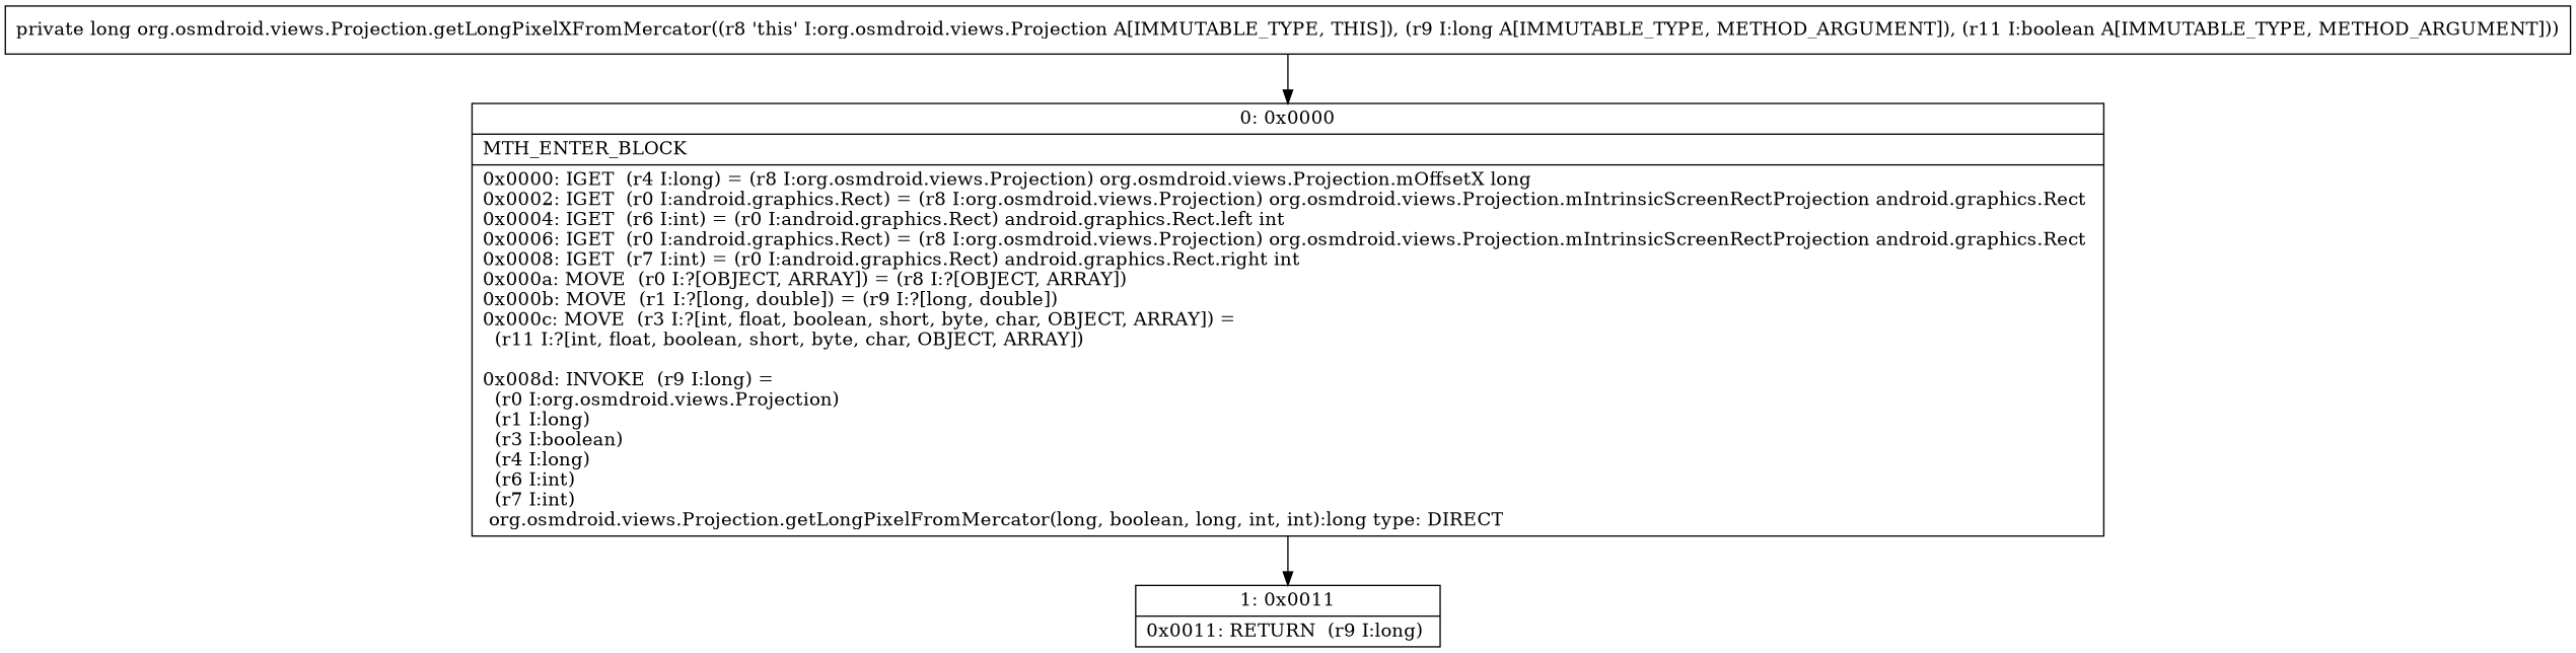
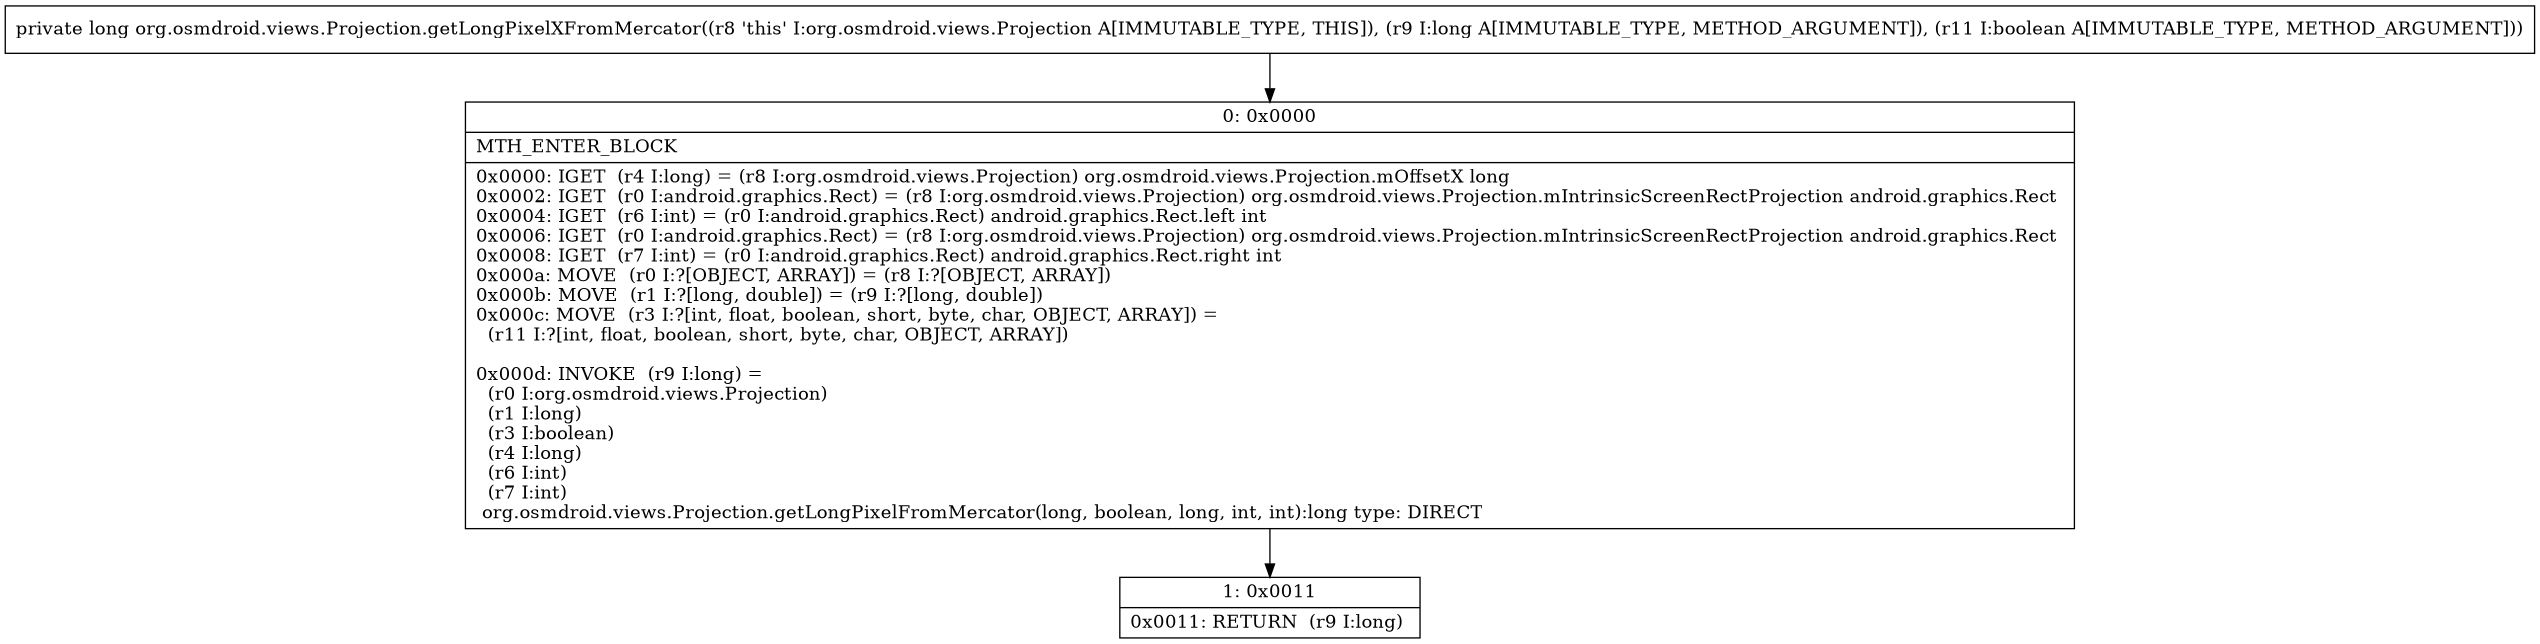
  digraph {
    node [shape=record]
-   n1 [label="{0\:\ 0x0000|MTH_ENTER_BLOCK\l|0x0000: IGET  (r4 I:long) = (r8 I:org.osmdroid.views.Projection) org.osmdroid.views.Projection.mOffsetX long \l0x0002: IGET  (r0 I:android.graphics.Rect) = (r8 I:org.osmdroid.views.Projection) org.osmdroid.views.Projection.mIntrinsicScreenRectProjection android.graphics.Rect \l0x0004: IGET  (r6 I:int) = (r0 I:android.graphics.Rect) android.graphics.Rect.left int \l0x0006: IGET  (r0 I:android.graphics.Rect) = (r8 I:org.osmdroid.views.Projection) org.osmdroid.views.Projection.mIntrinsicScreenRectProjection android.graphics.Rect \l0x0008: IGET  (r7 I:int) = (r0 I:android.graphics.Rect) android.graphics.Rect.right int \l0x000a: MOVE  (r0 I:?[OBJECT, ARRAY]) = (r8 I:?[OBJECT, ARRAY]) \l0x000b: MOVE  (r1 I:?[long, double]) = (r9 I:?[long, double]) \l0x000c: MOVE  (r3 I:?[int, float, boolean, short, byte, char, OBJECT, ARRAY]) = \l  (r11 I:?[int, float, boolean, short, byte, char, OBJECT, ARRAY])\l \l0x008d: INVOKE  (r9 I:long) = \l  (r0 I:org.osmdroid.views.Projection)\l  (r1 I:long)\l  (r3 I:boolean)\l  (r4 I:long)\l  (r6 I:int)\l  (r7 I:int)\l org.osmdroid.views.Projection.getLongPixelFromMercator(long, boolean, long, int, int):long type: DIRECT \l}"]
+   n1 [label="{0\:\ 0x0000|MTH_ENTER_BLOCK\l|0x0000: IGET  (r4 I:long) = (r8 I:org.osmdroid.views.Projection) org.osmdroid.views.Projection.mOffsetX long \l0x0002: IGET  (r0 I:android.graphics.Rect) = (r8 I:org.osmdroid.views.Projection) org.osmdroid.views.Projection.mIntrinsicScreenRectProjection android.graphics.Rect \l0x0004: IGET  (r6 I:int) = (r0 I:android.graphics.Rect) android.graphics.Rect.left int \l0x0006: IGET  (r0 I:android.graphics.Rect) = (r8 I:org.osmdroid.views.Projection) org.osmdroid.views.Projection.mIntrinsicScreenRectProjection android.graphics.Rect \l0x0008: IGET  (r7 I:int) = (r0 I:android.graphics.Rect) android.graphics.Rect.right int \l0x000a: MOVE  (r0 I:?[OBJECT, ARRAY]) = (r8 I:?[OBJECT, ARRAY]) \l0x000b: MOVE  (r1 I:?[long, double]) = (r9 I:?[long, double]) \l0x000c: MOVE  (r3 I:?[int, float, boolean, short, byte, char, OBJECT, ARRAY]) = \l  (r11 I:?[int, float, boolean, short, byte, char, OBJECT, ARRAY])\l \l0x000d: INVOKE  (r9 I:long) = \l  (r0 I:org.osmdroid.views.Projection)\l  (r1 I:long)\l  (r3 I:boolean)\l  (r4 I:long)\l  (r6 I:int)\l  (r7 I:int)\l org.osmdroid.views.Projection.getLongPixelFromMercator(long, boolean, long, int, int):long type: DIRECT \l}"]
    n2 [label="{1\:\ 0x0011|0x0011: RETURN  (r9 I:long) \l}"]
    n3 [label="{private long org.osmdroid.views.Projection.getLongPixelXFromMercator((r8 'this' I:org.osmdroid.views.Projection A[IMMUTABLE_TYPE, THIS]), (r9 I:long A[IMMUTABLE_TYPE, METHOD_ARGUMENT]), (r11 I:boolean A[IMMUTABLE_TYPE, METHOD_ARGUMENT])) }"]
    n1 -> n2
    n3 -> n1
  }
